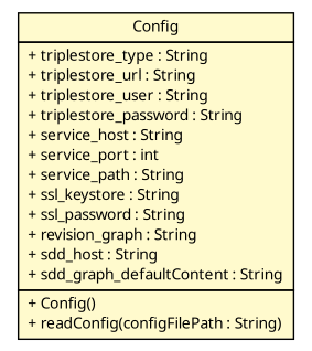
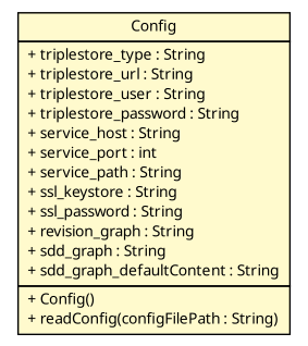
  digraph {
    nodesep=0.25
    ranksep=0.5
    fontname="Noto Sans"
-   n1 [fontcolor=black fontname="Noto Sans" fontsize=10.0 label=<<table title="de.tud.plt.r43ples.management.Config" border="0" cellborder="1" cellspacing="0" cellpadding="2" port="p" bgcolor="lemonChiffon" href="./Config.html"> 		<tr><td><table border="0" cellspacing="0" cellpadding="1"> <tr><td align="center" balign="center"> Config </td></tr> 		</table></td></tr> 		<tr><td><table border="0" cellspacing="0" cellpadding="1"> <tr><td align="left" balign="left"> + triplestore_type : String </td></tr> <tr><td align="left" balign="left"> + triplestore_url : String </td></tr> <tr><td align="left" balign="left"> + triplestore_user : String </td></tr> <tr><td align="left" balign="left"> + triplestore_password : String </td></tr> <tr><td align="left" balign="left"> + service_host : String </td></tr> <tr><td align="left" balign="left"> + service_port : int </td></tr> <tr><td align="left" balign="left"> + service_path : String </td></tr> <tr><td align="left" balign="left"> + ssl_keystore : String </td></tr> <tr><td align="left" balign="left"> + ssl_password : String </td></tr> <tr><td align="left" balign="left"> + revision_graph : String </td></tr> <tr><td align="left" balign="left"> + sdd_host : String </td></tr> <tr><td align="left" balign="left"> + sdd_graph_defaultContent : String </td></tr> 		</table></td></tr> 		<tr><td><table border="0" cellspacing="0" cellpadding="1"> <tr><td align="left" balign="left"> + Config() </td></tr> <tr><td align="left" balign="left"> + readConfig(configFilePath : String) </td></tr> 		</table></td></tr> 		</table>> shape=plaintext]
+   n1 [fontcolor=black fontname="Noto Sans" fontsize=10.0 label=<<table title="de.tud.plt.r43ples.management.Config" border="0" cellborder="1" cellspacing="0" cellpadding="2" port="p" bgcolor="lemonChiffon" href="./Config.html"> 		<tr><td><table border="0" cellspacing="0" cellpadding="1"> <tr><td align="center" balign="center"> Config </td></tr> 		</table></td></tr> 		<tr><td><table border="0" cellspacing="0" cellpadding="1"> <tr><td align="left" balign="left"> + triplestore_type : String </td></tr> <tr><td align="left" balign="left"> + triplestore_url : String </td></tr> <tr><td align="left" balign="left"> + triplestore_user : String </td></tr> <tr><td align="left" balign="left"> + triplestore_password : String </td></tr> <tr><td align="left" balign="left"> + service_host : String </td></tr> <tr><td align="left" balign="left"> + service_port : int </td></tr> <tr><td align="left" balign="left"> + service_path : String </td></tr> <tr><td align="left" balign="left"> + ssl_keystore : String </td></tr> <tr><td align="left" balign="left"> + ssl_password : String </td></tr> <tr><td align="left" balign="left"> + revision_graph : String </td></tr> <tr><td align="left" balign="left"> + sdd_graph : String </td></tr> <tr><td align="left" balign="left"> + sdd_graph_defaultContent : String </td></tr> 		</table></td></tr> 		<tr><td><table border="0" cellspacing="0" cellpadding="1"> <tr><td align="left" balign="left"> + Config() </td></tr> <tr><td align="left" balign="left"> + readConfig(configFilePath : String) </td></tr> 		</table></td></tr> 		</table>> shape=plaintext]
  }
